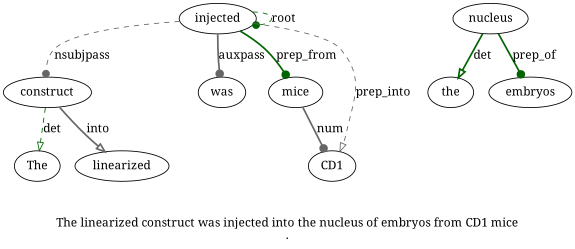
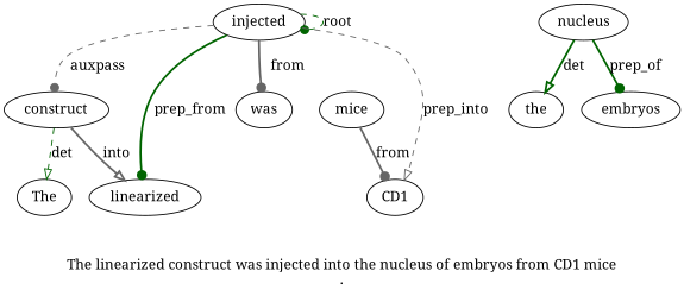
  digraph {
    fontname="Noto Serif"
    label="The linearized construct was injected into the nucleus of embryos from CD1 mice\n."
    node [fillcolor=white fontname="Noto Serif" style=filled]
    edge [arrowhead=dot color=darkgreen fontname="Noto Serif" style=bold]
    n1 [label=construct]
    n2 [label=The]
    n3 [label=linearized]
    n4 [label=injected]
    n5 [label=was]
    n6 [label=mice]
    n7 [label=CD1]
    n8 [label=nucleus]
    n9 [label=the]
    n10 [label=embryos]
    n1 -> n2 [arrowhead=onormal label=det style=dashed]
    n1 -> n3 [arrowhead=onormal color=gray40 label=into]
-   n4 -> n1 [color=gray40 label=nsubjpass style=dashed]
+   n4 -> n1 [color=gray40 label=auxpass style=dashed]
    n4 -> n4 [label=root style=dashed]
-   n4 -> n5 [color=gray40 label=auxpass]
-   n4 -> n6 [label=prep_from]
+   n4 -> n5 [color=gray40 label=from]
+   n4 -> n3 [label=prep_from]
    n4 -> n7 [arrowhead=onormal color=gray40 label=prep_into style=dashed]
-   n6 -> n7 [color=gray40 label=num]
+   n6 -> n7 [color=gray40 label=from]
    n8 -> n9 [arrowhead=onormal label=det]
    n8 -> n10 [label=prep_of]
  }
